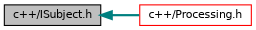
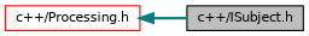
  digraph {
    rankdir=LR
    node [fontname=Helvetica fontsize=10 shape=record]
    n1 [color=black fillcolor=grey75 fontcolor=black height=0.2 label="c++/ISubject.h" style=filled width=0.4]
    n2 [color=red height=0.2 label="c++/Processing.h" width=0.4]
-   n1 -> n2 [color=teal dir=back fontname=Helvetica fontsize=10 labelfontname=Helvetica labelfontsize=10 style=bold]
+   n2 -> n1 [color=teal dir=back fontname=Helvetica fontsize=10 labelfontname=Helvetica labelfontsize=10 style=bold]
  }
